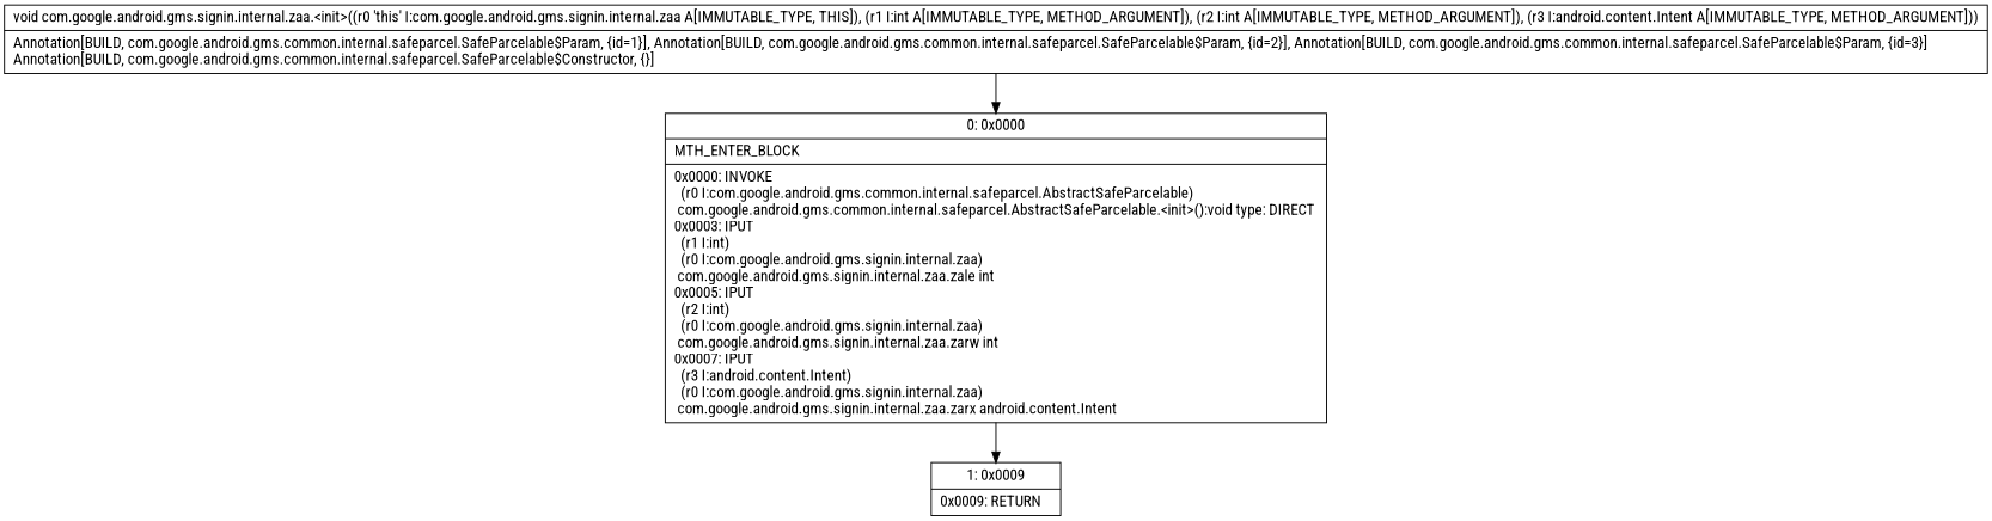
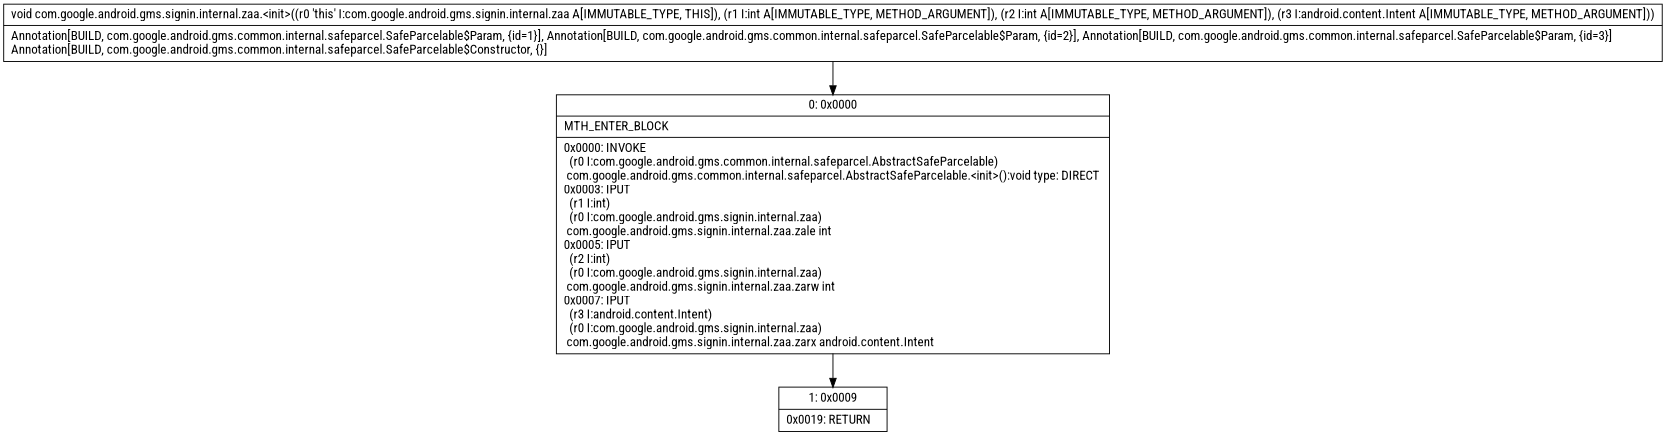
  digraph {
    fontname="Roboto Condensed"
    node [shape=record fontname="Roboto Condensed"]
    edge [fontname="Roboto Condensed"]
    n1 [label="{0\:\ 0x0000|MTH_ENTER_BLOCK\l|0x0000: INVOKE  \l  (r0 I:com.google.android.gms.common.internal.safeparcel.AbstractSafeParcelable)\l com.google.android.gms.common.internal.safeparcel.AbstractSafeParcelable.\<init\>():void type: DIRECT \l0x0003: IPUT  \l  (r1 I:int)\l  (r0 I:com.google.android.gms.signin.internal.zaa)\l com.google.android.gms.signin.internal.zaa.zale int \l0x0005: IPUT  \l  (r2 I:int)\l  (r0 I:com.google.android.gms.signin.internal.zaa)\l com.google.android.gms.signin.internal.zaa.zarw int \l0x0007: IPUT  \l  (r3 I:android.content.Intent)\l  (r0 I:com.google.android.gms.signin.internal.zaa)\l com.google.android.gms.signin.internal.zaa.zarx android.content.Intent \l}"]
-   n2 [label="{1\:\ 0x0009|0x0009: RETURN   \l}"]
+   n2 [label="{1\:\ 0x0009|0x0019: RETURN   \l}"]
    n3 [label="{void com.google.android.gms.signin.internal.zaa.\<init\>((r0 'this' I:com.google.android.gms.signin.internal.zaa A[IMMUTABLE_TYPE, THIS]), (r1 I:int A[IMMUTABLE_TYPE, METHOD_ARGUMENT]), (r2 I:int A[IMMUTABLE_TYPE, METHOD_ARGUMENT]), (r3 I:android.content.Intent A[IMMUTABLE_TYPE, METHOD_ARGUMENT]))  | Annotation[BUILD, com.google.android.gms.common.internal.safeparcel.SafeParcelable$Param, \{id=1\}], Annotation[BUILD, com.google.android.gms.common.internal.safeparcel.SafeParcelable$Param, \{id=2\}], Annotation[BUILD, com.google.android.gms.common.internal.safeparcel.SafeParcelable$Param, \{id=3\}]\lAnnotation[BUILD, com.google.android.gms.common.internal.safeparcel.SafeParcelable$Constructor, \{\}]\l}"]
    n1 -> n2
    n3 -> n1
  }
